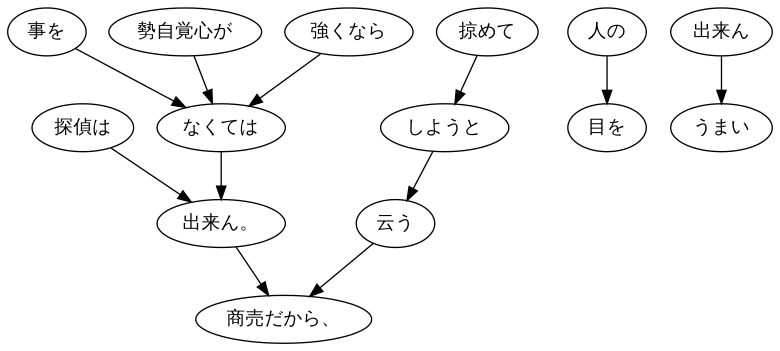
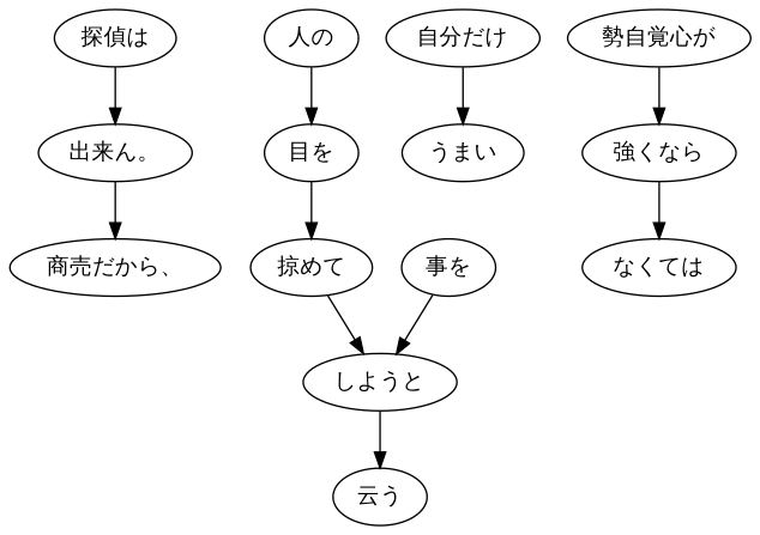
  digraph {
    n1 [label="探偵は"]
    n2 [label="出来ん。"]
    n3 [label="商売だから、"]
    n4 [label="人の"]
    n5 [label="目を"]
    n6 [label="掠めて"]
    n7 [label="しようと"]
    n8 [label="云う"]
-   n9 [label="出来ん"]
+   n9 [label="自分だけ"]
    n10 [label="うまい"]
    n11 [label="事を"]
    n12 [label="勢自覚心が"]
    n13 [label="強くなら"]
    n14 [label="なくては"]
    n1 -> n2
    n2 -> n3
    n4 -> n5
+   n5 -> n6
    n6 -> n7
    n7 -> n8
-   n8 -> n3
    n9 -> n10
-   n11 -> n14
-   n12 -> n14
+   n11 -> n7
+   n12 -> n13
    n13 -> n14
-   n14 -> n2
  }
